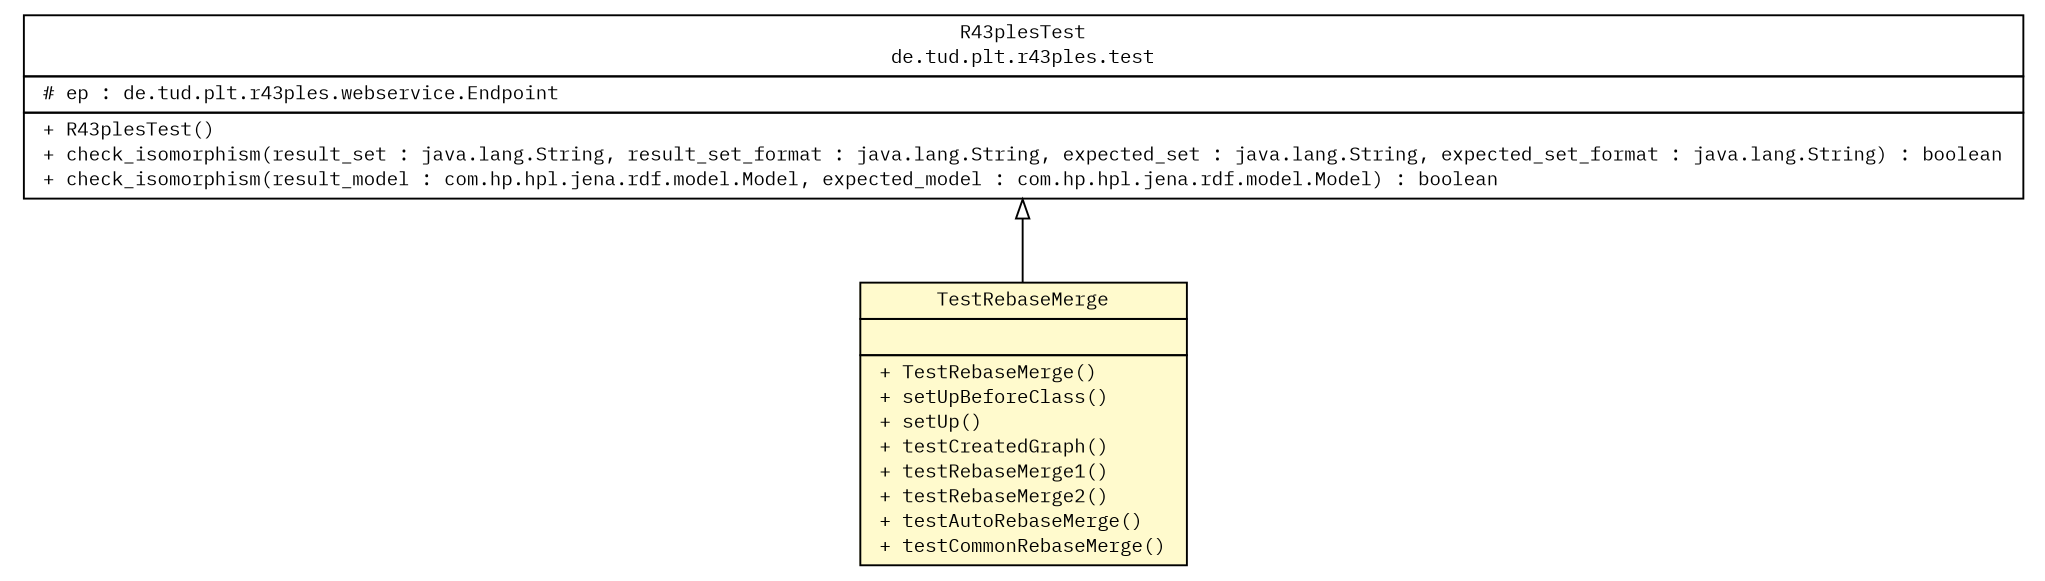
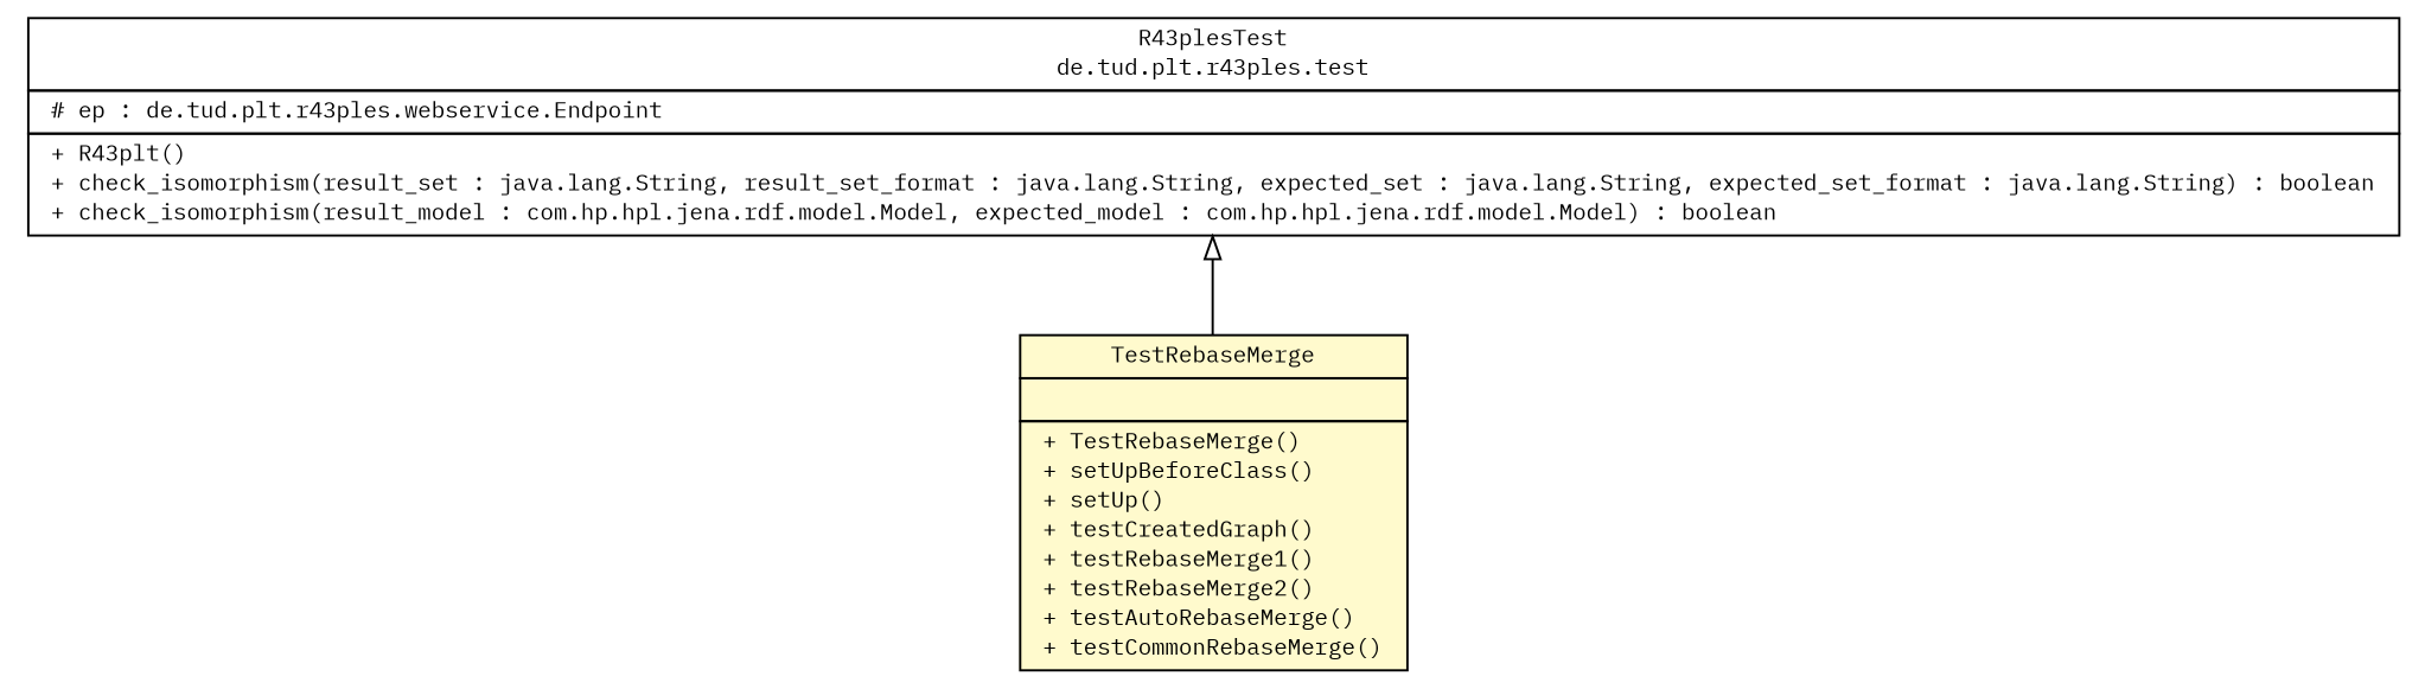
  digraph {
    nodesep=0.25
    ranksep=0.5
    fontname="IBM Plex Mono"
    node [fontcolor=black fontname="IBM Plex Mono" fontsize=10.0 shape=plaintext]
-   n1 [label=<<table title="de.tud.plt.r43ples.test.R43plesTest" border="0" cellborder="1" cellspacing="0" cellpadding="2" port="p" href="../R43plesTest.html"> 		<tr><td><table border="0" cellspacing="0" cellpadding="1"> <tr><td align="center" balign="center"> R43plesTest </td></tr> <tr><td align="center" balign="center"> de.tud.plt.r43ples.test </td></tr> 		</table></td></tr> 		<tr><td><table border="0" cellspacing="0" cellpadding="1"> <tr><td align="left" balign="left"> # ep : de.tud.plt.r43ples.webservice.Endpoint </td></tr> 		</table></td></tr> 		<tr><td><table border="0" cellspacing="0" cellpadding="1"> <tr><td align="left" balign="left"> + R43plesTest() </td></tr> <tr><td align="left" balign="left"> + check_isomorphism(result_set : java.lang.String, result_set_format : java.lang.String, expected_set : java.lang.String, expected_set_format : java.lang.String) : boolean </td></tr> <tr><td align="left" balign="left"> + check_isomorphism(result_model : com.hp.hpl.jena.rdf.model.Model, expected_model : com.hp.hpl.jena.rdf.model.Model) : boolean </td></tr> 		</table></td></tr> 		</table>>]
+   n1 [label=<<table title="de.tud.plt.r43ples.test.R43plesTest" border="0" cellborder="1" cellspacing="0" cellpadding="2" port="p" href="../R43plesTest.html"> 		<tr><td><table border="0" cellspacing="0" cellpadding="1"> <tr><td align="center" balign="center"> R43plesTest </td></tr> <tr><td align="center" balign="center"> de.tud.plt.r43ples.test </td></tr> 		</table></td></tr> 		<tr><td><table border="0" cellspacing="0" cellpadding="1"> <tr><td align="left" balign="left"> # ep : de.tud.plt.r43ples.webservice.Endpoint </td></tr> 		</table></td></tr> 		<tr><td><table border="0" cellspacing="0" cellpadding="1"> <tr><td align="left" balign="left"> + R43plt() </td></tr> <tr><td align="left" balign="left"> + check_isomorphism(result_set : java.lang.String, result_set_format : java.lang.String, expected_set : java.lang.String, expected_set_format : java.lang.String) : boolean </td></tr> <tr><td align="left" balign="left"> + check_isomorphism(result_model : com.hp.hpl.jena.rdf.model.Model, expected_model : com.hp.hpl.jena.rdf.model.Model) : boolean </td></tr> 		</table></td></tr> 		</table>>]
    n2 [label=<<table title="de.tud.plt.r43ples.test.merge.TestRebaseMerge" border="0" cellborder="1" cellspacing="0" cellpadding="2" port="p" bgcolor="lemonChiffon" href="./TestRebaseMerge.html"> 		<tr><td><table border="0" cellspacing="0" cellpadding="1"> <tr><td align="center" balign="center"> TestRebaseMerge </td></tr> 		</table></td></tr> 		<tr><td><table border="0" cellspacing="0" cellpadding="1"> <tr><td align="left" balign="left">  </td></tr> 		</table></td></tr> 		<tr><td><table border="0" cellspacing="0" cellpadding="1"> <tr><td align="left" balign="left"> + TestRebaseMerge() </td></tr> <tr><td align="left" balign="left"> + setUpBeforeClass() </td></tr> <tr><td align="left" balign="left"> + setUp() </td></tr> <tr><td align="left" balign="left"> + testCreatedGraph() </td></tr> <tr><td align="left" balign="left"> + testRebaseMerge1() </td></tr> <tr><td align="left" balign="left"> + testRebaseMerge2() </td></tr> <tr><td align="left" balign="left"> + testAutoRebaseMerge() </td></tr> <tr><td align="left" balign="left"> + testCommonRebaseMerge() </td></tr> 		</table></td></tr> 		</table>>]
    n1 -> n2 [arrowtail=empty dir=back fontname="IBM Plex Mono" fontsize=10 headport=p labelfontname=Helvetica labelfontsize=10 tailport=p]
  }
